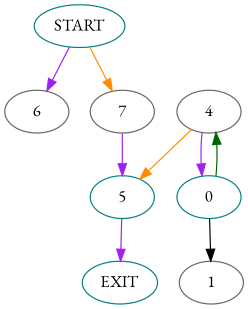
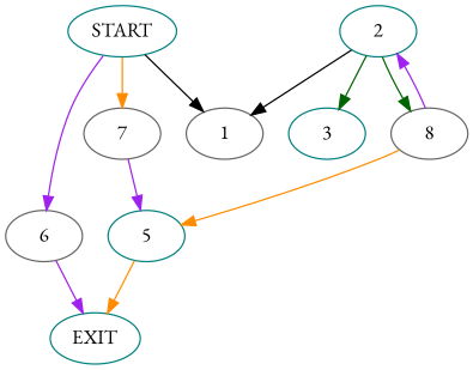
  digraph {
    fontname="EB Garamond"
    node [color=teal fontname="EB Garamond"]
    edge [color=purple fontname="EB Garamond"]
    n1 [label=START]
    1 [color=gray40]
    6 [color=gray40]
    7 [color=gray40]
    n5 [label=EXIT]
    5
-   2 [label=0]
-   4 [color=gray40]
+   2
+   3
+   4 [color=gray40 label=8]
+   n1 -> 1 [color=black]
    n1 -> 6
    n1 -> 7 [color=darkorange]
+   6 -> n5
    7 -> 5
-   5 -> n5
+   5 -> n5 [color=darkorange]
    2 -> 1 [color=black]
+   2 -> 3 [color=darkgreen]
    2 -> 4 [color=darkgreen]
    4 -> 5 [color=darkorange]
    4 -> 2
  }
